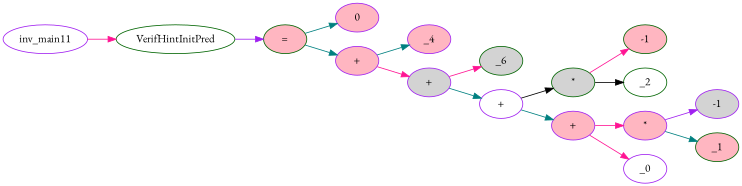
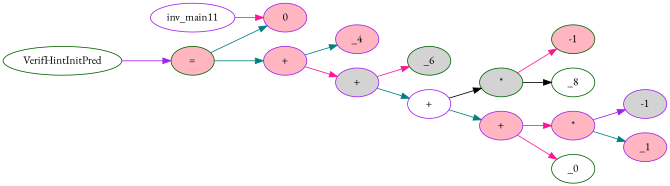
  digraph {
    fontname="EB Garamond"
    rankdir=LR
    node [color=purple fillcolor=lightpink fontname="EB Garamond" style=filled]
    edge [color=deeppink fontname="EB Garamond"]
    n1 [fillcolor=white label=inv_main11]
    n2 [color=darkgreen fillcolor=white label=VerifHintInitPred]
    n3 [color=darkgreen label="="]
    n4 [label=0]
    n5 [label="+"]
    n6 [label=_4]
    n7 [fillcolor=lightgrey label="+"]
    n8 [color=darkgreen fillcolor=lightgrey label=_6]
    n9 [fillcolor=white label="+"]
    n10 [color=darkgreen fillcolor=lightgrey label="*"]
    n11 [label="+"]
    n12 [color=darkgreen label=-1]
-   n13 [color=darkgreen fillcolor=white label=_2]
+   n13 [color=darkgreen fillcolor=white label=_8]
    n14 [label="*"]
-   n15 [fillcolor=white label=_0]
+   n15 [color=darkgreen fillcolor=white label=_0]
    n16 [fillcolor=lightgrey label=-1]
-   n17 [color=darkgreen label=_1]
-   n1 -> n2
+   n17 [label=_1]
+   n1 -> n4
    n2 -> n3 [color=purple]
    n3 -> n4 [color=teal]
    n3 -> n5 [color=teal]
    n5 -> n6 [color=teal]
    n5 -> n7
    n7 -> n8
    n7 -> n9 [color=teal]
    n9 -> n10 [color=black]
    n9 -> n11 [color=teal]
    n10 -> n12
    n10 -> n13 [color=black]
    n11 -> n14
    n11 -> n15
    n14 -> n16 [color=purple]
    n14 -> n17 [color=teal]
  }
